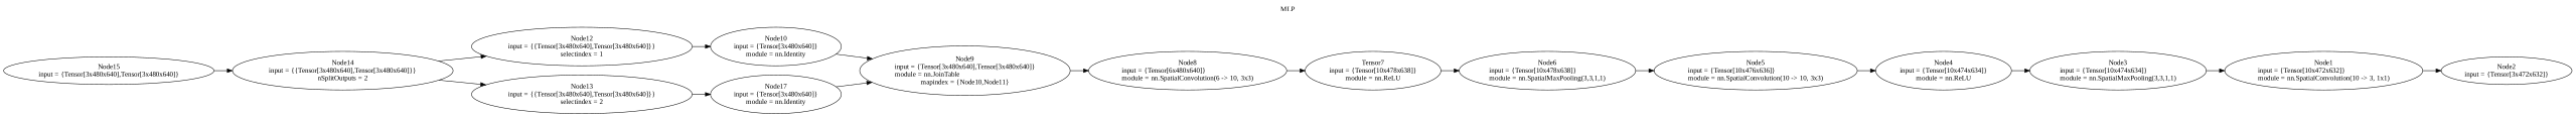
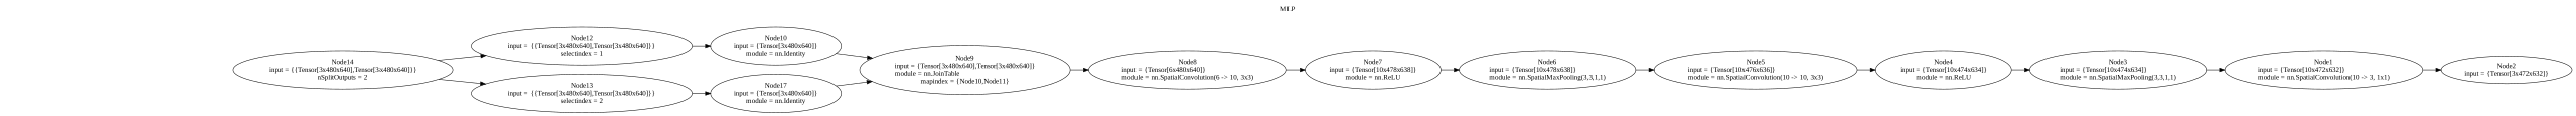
  digraph {
    fontname="Liberation Serif"
    label=MLP
    labelloc=t
    rankdir=LR
    node [fontname="Liberation Serif" shape=oval]
    edge [fontname="Liberation Serif"]
    n1 [label="Node1\ninput = {Tensor[10x472x632]}\lmodule = nn.SpatialConvolution(10 -> 3, 1x1)"]
    n2 [label="Node2\ninput = {Tensor[3x472x632]}"]
    n3 [label="Node3\ninput = {Tensor[10x474x634]}\lmodule = nn.SpatialMaxPooling(3,3,1,1)"]
    n4 [label="Node4\ninput = {Tensor[10x474x634]}\lmodule = nn.ReLU"]
    n5 [label="Node5\ninput = {Tensor[10x476x636]}\lmodule = nn.SpatialConvolution(10 -> 10, 3x3)"]
    n6 [label="Node6\ninput = {Tensor[10x478x638]}\lmodule = nn.SpatialMaxPooling(3,3,1,1)"]
-   n7 [label="Tensor7\ninput = {Tensor[10x478x638]}\lmodule = nn.ReLU"]
+   n7 [label="Node7\ninput = {Tensor[10x478x638]}\lmodule = nn.ReLU"]
    n8 [label="Node8\ninput = {Tensor[6x480x640]}\lmodule = nn.SpatialConvolution(6 -> 10, 3x3)"]
    n9 [label="Node9\ninput = {Tensor[3x480x640],Tensor[3x480x640]}\lmodule = nn.JoinTable\lmapindex = {Node10,Node11}"]
    n10 [label="Node10\ninput = {Tensor[3x480x640]}\lmodule = nn.Identity"]
    n11 [label="Node17\ninput = {Tensor[3x480x640]}\lmodule = nn.Identity"]
    n12 [label="Node12\ninput = {{Tensor[3x480x640],Tensor[3x480x640]}}\lselectindex = 1"]
    n13 [label="Node13\ninput = {{Tensor[3x480x640],Tensor[3x480x640]}}\lselectindex = 2"]
    n14 [label="Node14\ninput = {{Tensor[3x480x640],Tensor[3x480x640]}}\lnSplitOutputs = 2"]
-   n15 [label="Node15\ninput = {Tensor[3x480x640],Tensor[3x480x640]}"]
    n1 -> n2
    n3 -> n1
    n4 -> n3
    n5 -> n4
    n6 -> n5
    n7 -> n6
    n8 -> n7
    n9 -> n8
    n10 -> n9
    n11 -> n9
    n12 -> n10
    n13 -> n11
    n14 -> n12
    n14 -> n13
-   n15 -> n14
  }
